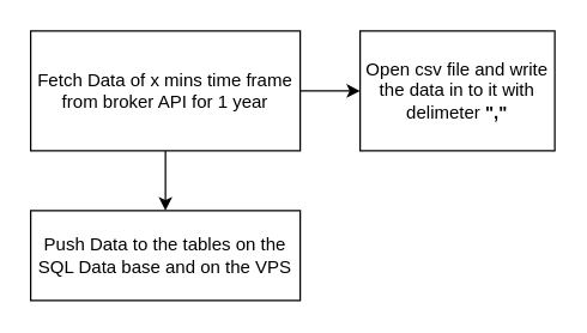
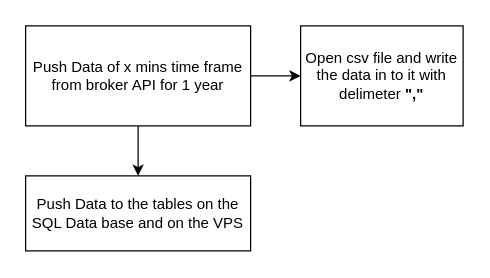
  <mxCell id="0" />
  <mxCell id="1" parent="0" />
- <mxCell id="2" value="Fetch Data of x mins time frame from broker API for 1 year" style="rounded=0;whiteSpace=wrap;html=1;" vertex="1" parent="1"><mxGeometry x="20" y="20" width="180" height="80" as="geometry" /></mxCell>
+ <mxCell id="2" value="Push Data of x mins time frame from broker API for 1 year" style="rounded=0;whiteSpace=wrap;html=1;" vertex="1" parent="1"><mxGeometry x="20" y="20" width="180" height="80" as="geometry" /></mxCell>
  <mxCell id="3" value="Open csv file and write the data in to it with delimeter &lt;b&gt;&quot;,&quot;&lt;/b&gt;" style="rounded=0;whiteSpace=wrap;html=1;" vertex="1" parent="1"><mxGeometry x="240" y="20" width="130" height="80" as="geometry" /></mxCell>
  <mxCell id="4" value="" style="endArrow=classic;html=1;rounded=0;exitX=1;exitY=0.5;exitDx=0;exitDy=0;entryX=0;entryY=0.5;entryDx=0;entryDy=0;" edge="1" parent="1" source="2" target="3"><mxGeometry width="50" height="50" relative="1" as="geometry"><mxPoint x="250" y="140" as="sourcePoint" /><mxPoint x="300" y="90" as="targetPoint" /></mxGeometry></mxCell>
  <mxCell id="5" value="Push Data to the tables on the SQL Data base and on the VPS" style="rounded=0;whiteSpace=wrap;html=1;" vertex="1" parent="1"><mxGeometry x="20" y="140" width="180" height="60" as="geometry" /></mxCell>
  <mxCell id="6" value="" style="endArrow=classic;html=1;rounded=0;entryX=0.5;entryY=0;entryDx=0;entryDy=0;" edge="1" parent="1" source="2" target="5"><mxGeometry width="50" height="50" relative="1" as="geometry"><mxPoint x="250" y="140" as="sourcePoint" /><mxPoint x="300" y="90" as="targetPoint" /></mxGeometry></mxCell>
